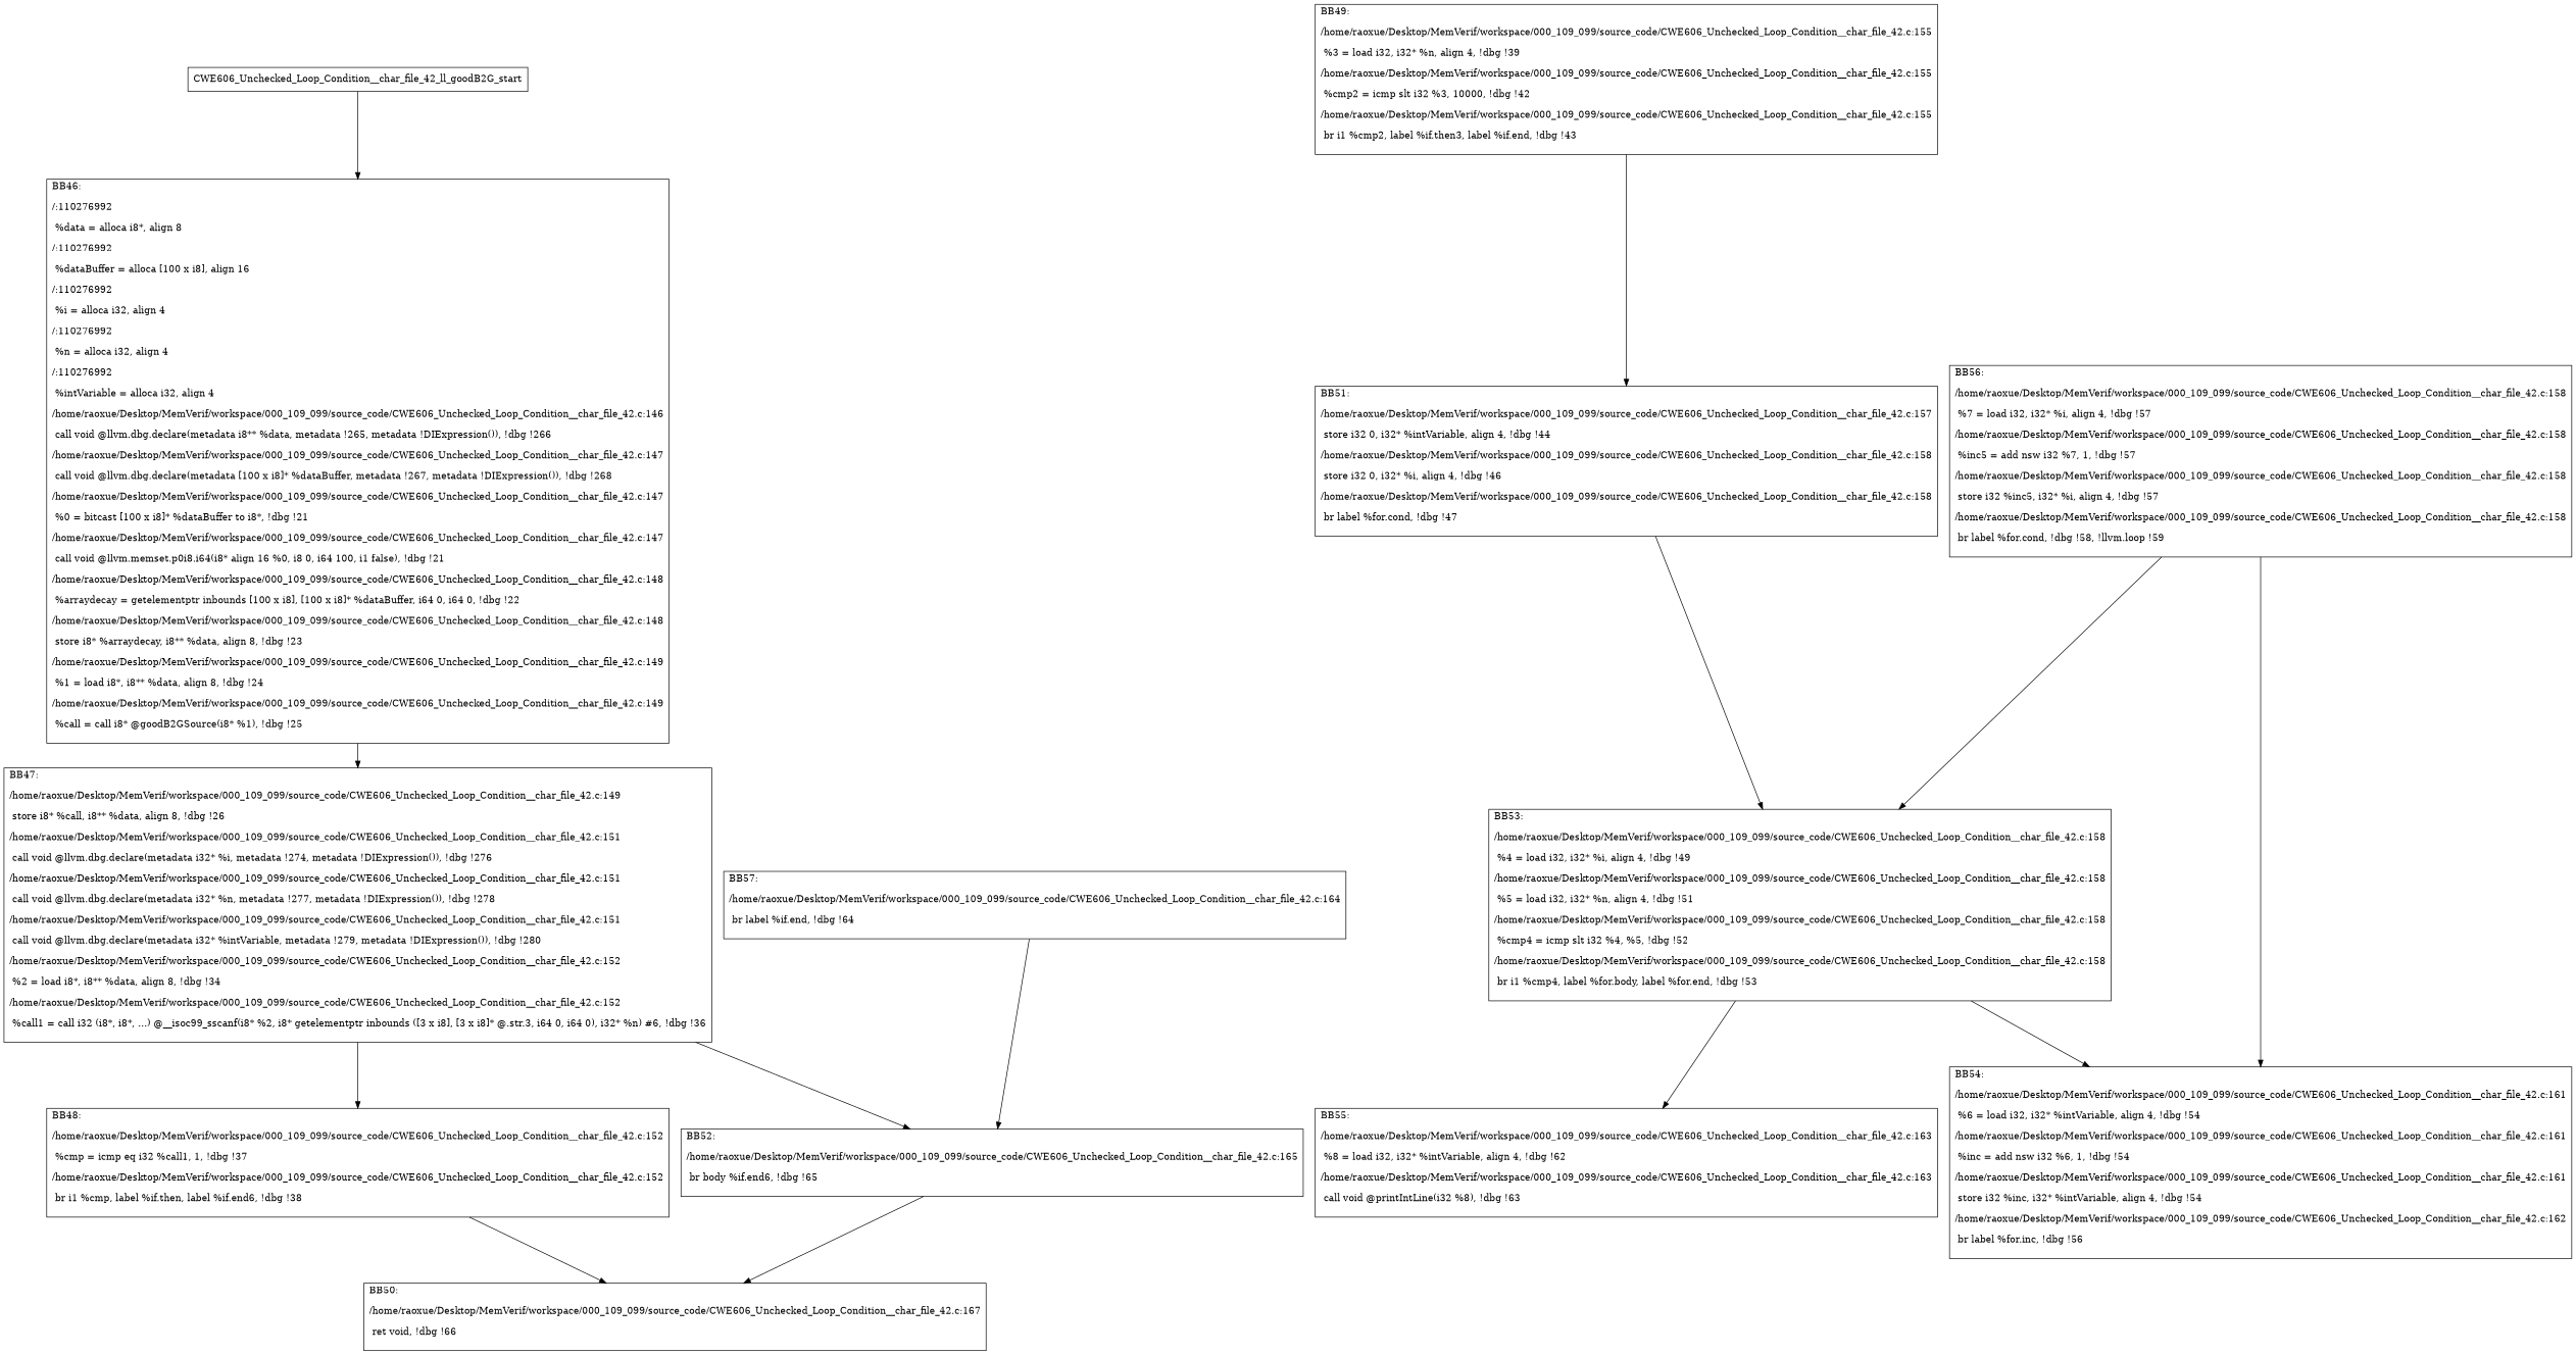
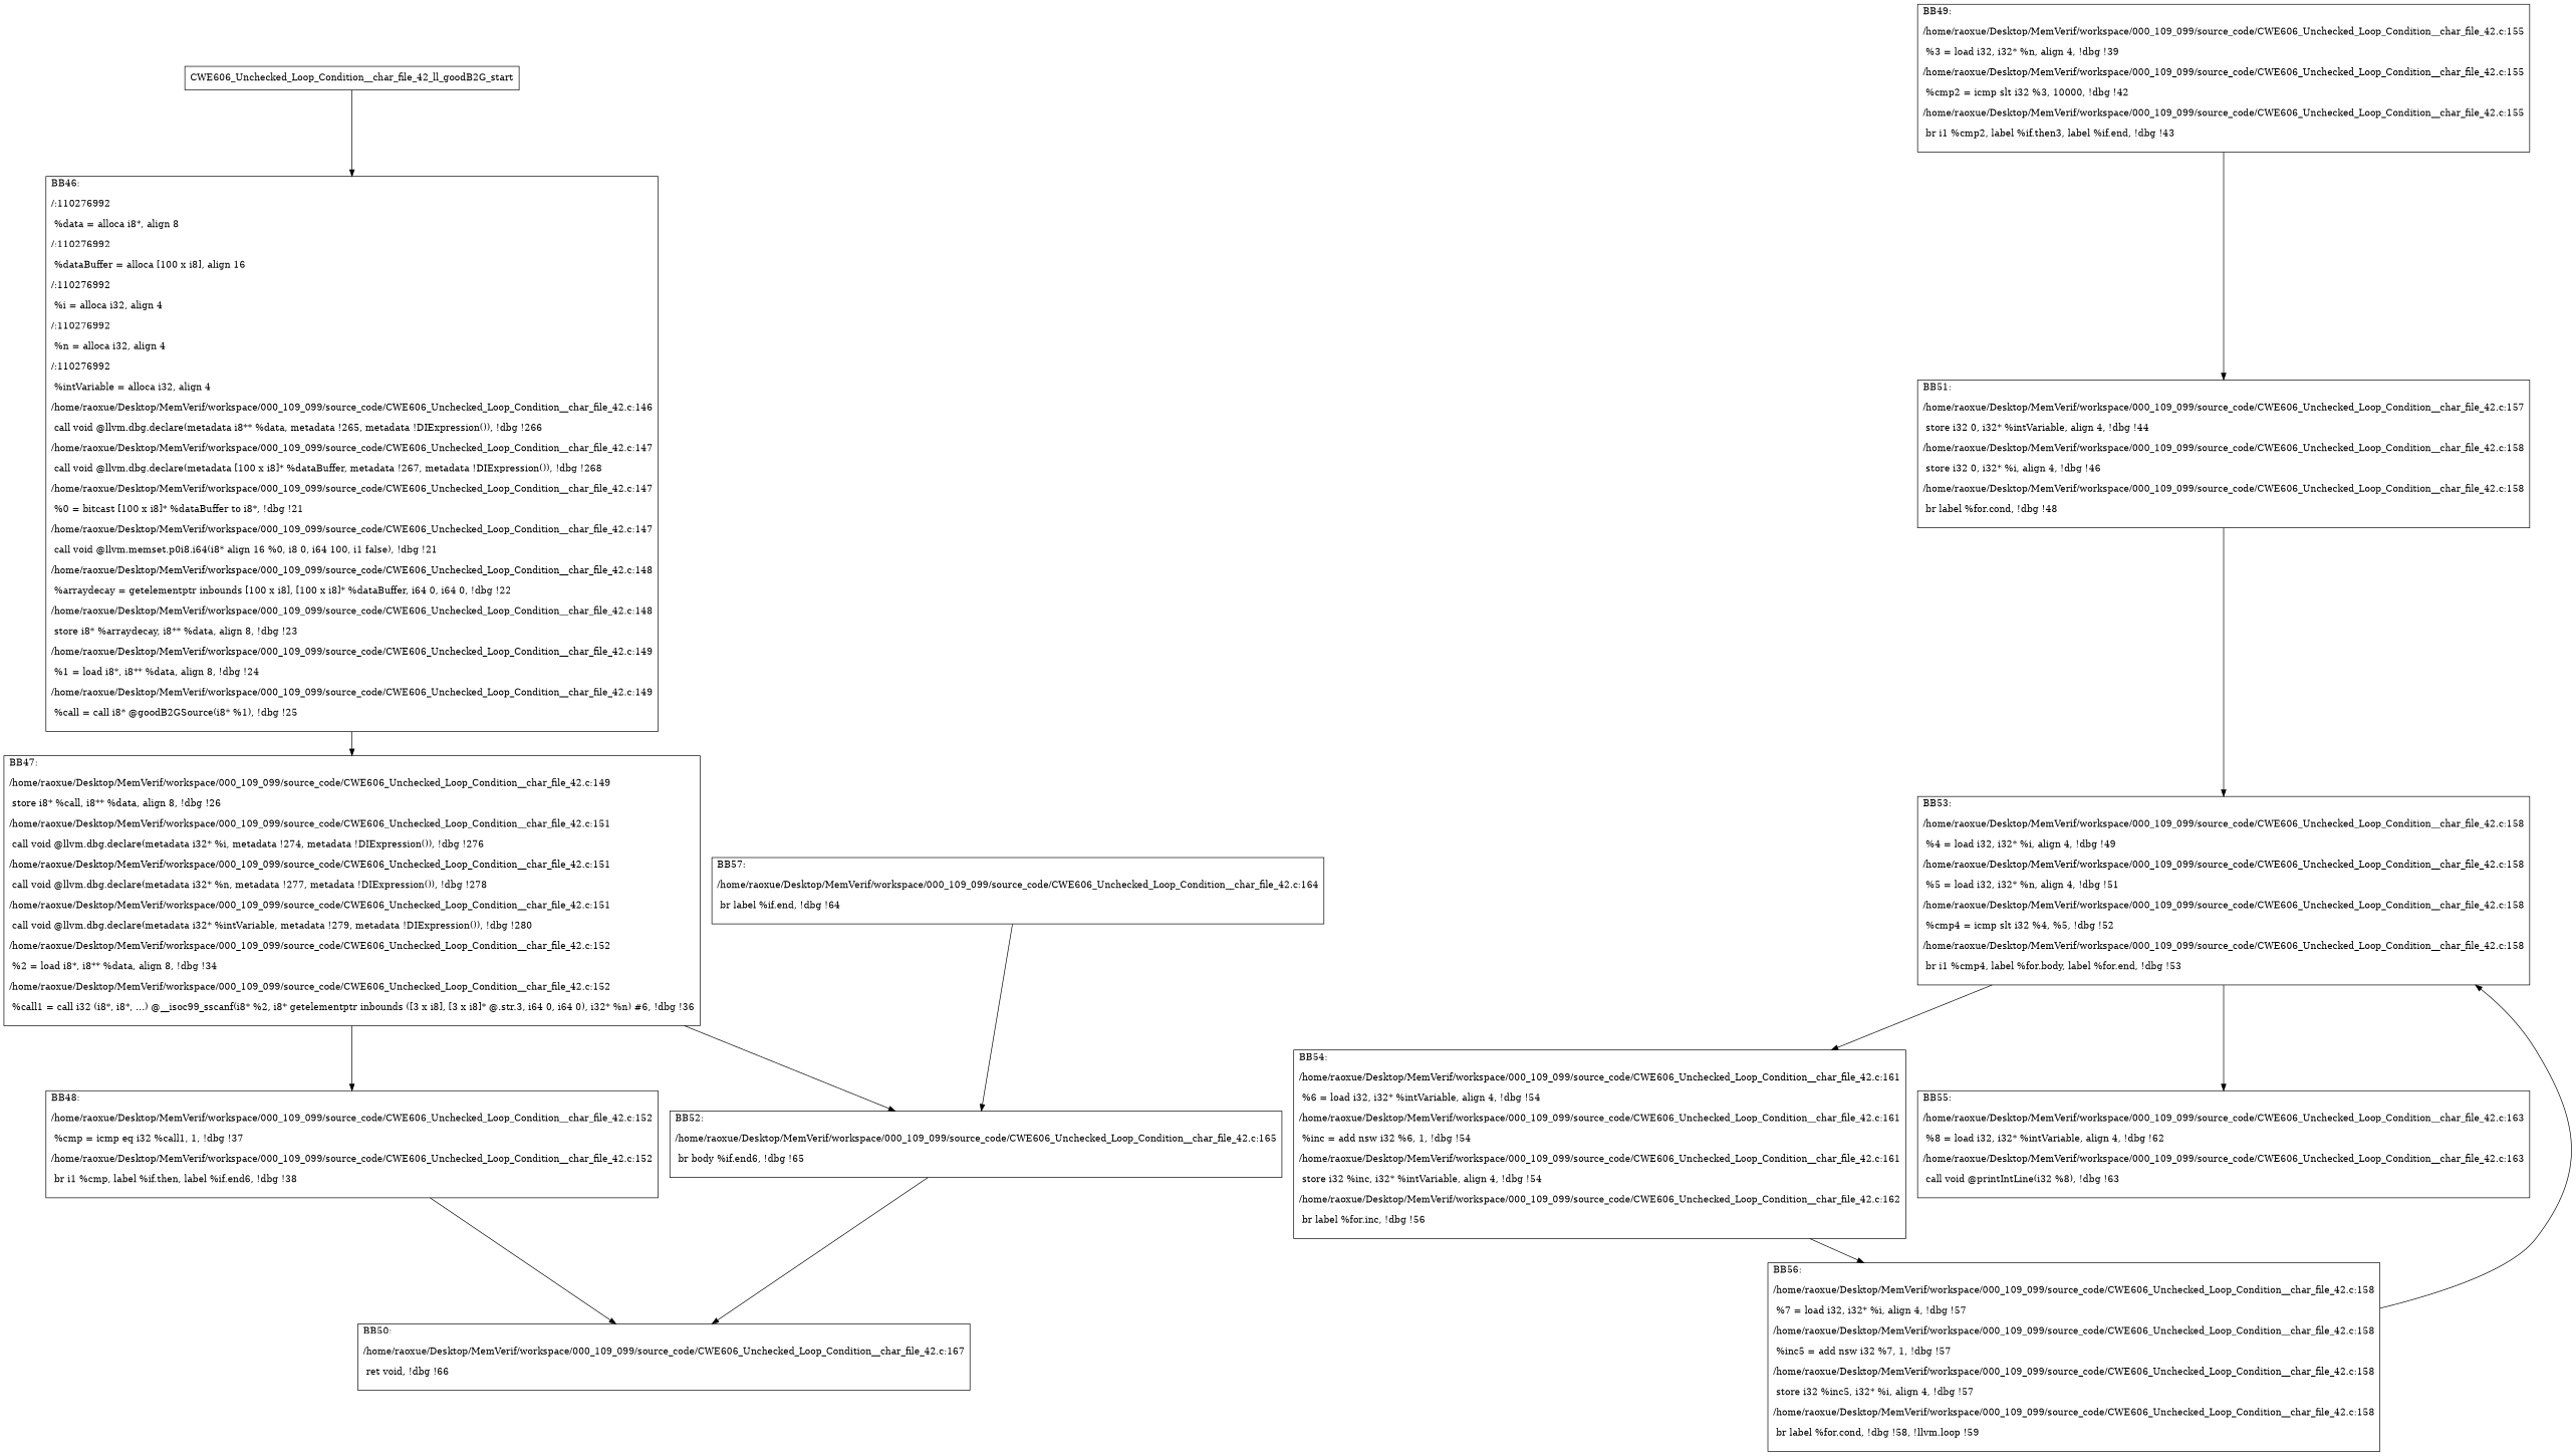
  digraph {
    node [shape=record]
    n1 [label="{CWE606_Unchecked_Loop_Condition__char_file_42_ll_goodB2G_start}"]
    n2 [label="{BB46:\l\l/:110276992\l\n  %data = alloca i8*, align 8\l\n/:110276992\l\n  %dataBuffer = alloca [100 x i8], align 16\l\n/:110276992\l\n  %i = alloca i32, align 4\l\n/:110276992\l\n  %n = alloca i32, align 4\l\n/:110276992\l\n  %intVariable = alloca i32, align 4\l\n/home/raoxue/Desktop/MemVerif/workspace/000_109_099/source_code/CWE606_Unchecked_Loop_Condition__char_file_42.c:146\l\n  call void @llvm.dbg.declare(metadata i8** %data, metadata !265, metadata !DIExpression()), !dbg !266\l\n/home/raoxue/Desktop/MemVerif/workspace/000_109_099/source_code/CWE606_Unchecked_Loop_Condition__char_file_42.c:147\l\n  call void @llvm.dbg.declare(metadata [100 x i8]* %dataBuffer, metadata !267, metadata !DIExpression()), !dbg !268\l\n/home/raoxue/Desktop/MemVerif/workspace/000_109_099/source_code/CWE606_Unchecked_Loop_Condition__char_file_42.c:147\l\n  %0 = bitcast [100 x i8]* %dataBuffer to i8*, !dbg !21\l\n/home/raoxue/Desktop/MemVerif/workspace/000_109_099/source_code/CWE606_Unchecked_Loop_Condition__char_file_42.c:147\l\n  call void @llvm.memset.p0i8.i64(i8* align 16 %0, i8 0, i64 100, i1 false), !dbg !21\l\n/home/raoxue/Desktop/MemVerif/workspace/000_109_099/source_code/CWE606_Unchecked_Loop_Condition__char_file_42.c:148\l\n  %arraydecay = getelementptr inbounds [100 x i8], [100 x i8]* %dataBuffer, i64 0, i64 0, !dbg !22\l\n/home/raoxue/Desktop/MemVerif/workspace/000_109_099/source_code/CWE606_Unchecked_Loop_Condition__char_file_42.c:148\l\n  store i8* %arraydecay, i8** %data, align 8, !dbg !23\l\n/home/raoxue/Desktop/MemVerif/workspace/000_109_099/source_code/CWE606_Unchecked_Loop_Condition__char_file_42.c:149\l\n  %1 = load i8*, i8** %data, align 8, !dbg !24\l\n/home/raoxue/Desktop/MemVerif/workspace/000_109_099/source_code/CWE606_Unchecked_Loop_Condition__char_file_42.c:149\l\n  %call = call i8* @goodB2GSource(i8* %1), !dbg !25\l\n}"]
    n3 [label="{BB47:\l\l/home/raoxue/Desktop/MemVerif/workspace/000_109_099/source_code/CWE606_Unchecked_Loop_Condition__char_file_42.c:149\l\n  store i8* %call, i8** %data, align 8, !dbg !26\l\n/home/raoxue/Desktop/MemVerif/workspace/000_109_099/source_code/CWE606_Unchecked_Loop_Condition__char_file_42.c:151\l\n  call void @llvm.dbg.declare(metadata i32* %i, metadata !274, metadata !DIExpression()), !dbg !276\l\n/home/raoxue/Desktop/MemVerif/workspace/000_109_099/source_code/CWE606_Unchecked_Loop_Condition__char_file_42.c:151\l\n  call void @llvm.dbg.declare(metadata i32* %n, metadata !277, metadata !DIExpression()), !dbg !278\l\n/home/raoxue/Desktop/MemVerif/workspace/000_109_099/source_code/CWE606_Unchecked_Loop_Condition__char_file_42.c:151\l\n  call void @llvm.dbg.declare(metadata i32* %intVariable, metadata !279, metadata !DIExpression()), !dbg !280\l\n/home/raoxue/Desktop/MemVerif/workspace/000_109_099/source_code/CWE606_Unchecked_Loop_Condition__char_file_42.c:152\l\n  %2 = load i8*, i8** %data, align 8, !dbg !34\l\n/home/raoxue/Desktop/MemVerif/workspace/000_109_099/source_code/CWE606_Unchecked_Loop_Condition__char_file_42.c:152\l\n  %call1 = call i32 (i8*, i8*, ...) @__isoc99_sscanf(i8* %2, i8* getelementptr inbounds ([3 x i8], [3 x i8]* @.str.3, i64 0, i64 0), i32* %n) #6, !dbg !36\l\n}"]
    n4 [label="{BB48:\l\l/home/raoxue/Desktop/MemVerif/workspace/000_109_099/source_code/CWE606_Unchecked_Loop_Condition__char_file_42.c:152\l\n  %cmp = icmp eq i32 %call1, 1, !dbg !37\l\n/home/raoxue/Desktop/MemVerif/workspace/000_109_099/source_code/CWE606_Unchecked_Loop_Condition__char_file_42.c:152\l\n  br i1 %cmp, label %if.then, label %if.end6, !dbg !38\l\n}"]
    n5 [label="{BB52:\l\l/home/raoxue/Desktop/MemVerif/workspace/000_109_099/source_code/CWE606_Unchecked_Loop_Condition__char_file_42.c:165\l\n  br body %if.end6, !dbg !65\l\n}"]
    n6 [label="{BB50:\l\l/home/raoxue/Desktop/MemVerif/workspace/000_109_099/source_code/CWE606_Unchecked_Loop_Condition__char_file_42.c:167\l\n  ret void, !dbg !66\l\n}"]
    n7 [label="{BB49:\l\l/home/raoxue/Desktop/MemVerif/workspace/000_109_099/source_code/CWE606_Unchecked_Loop_Condition__char_file_42.c:155\l\n  %3 = load i32, i32* %n, align 4, !dbg !39\l\n/home/raoxue/Desktop/MemVerif/workspace/000_109_099/source_code/CWE606_Unchecked_Loop_Condition__char_file_42.c:155\l\n  %cmp2 = icmp slt i32 %3, 10000, !dbg !42\l\n/home/raoxue/Desktop/MemVerif/workspace/000_109_099/source_code/CWE606_Unchecked_Loop_Condition__char_file_42.c:155\l\n  br i1 %cmp2, label %if.then3, label %if.end, !dbg !43\l\n}"]
-   n8 [label="{BB51:\l\l/home/raoxue/Desktop/MemVerif/workspace/000_109_099/source_code/CWE606_Unchecked_Loop_Condition__char_file_42.c:157\l\n  store i32 0, i32* %intVariable, align 4, !dbg !44\l\n/home/raoxue/Desktop/MemVerif/workspace/000_109_099/source_code/CWE606_Unchecked_Loop_Condition__char_file_42.c:158\l\n  store i32 0, i32* %i, align 4, !dbg !46\l\n/home/raoxue/Desktop/MemVerif/workspace/000_109_099/source_code/CWE606_Unchecked_Loop_Condition__char_file_42.c:158\l\n  br label %for.cond, !dbg !47\l\n}"]
+   n8 [label="{BB51:\l\l/home/raoxue/Desktop/MemVerif/workspace/000_109_099/source_code/CWE606_Unchecked_Loop_Condition__char_file_42.c:157\l\n  store i32 0, i32* %intVariable, align 4, !dbg !44\l\n/home/raoxue/Desktop/MemVerif/workspace/000_109_099/source_code/CWE606_Unchecked_Loop_Condition__char_file_42.c:158\l\n  store i32 0, i32* %i, align 4, !dbg !46\l\n/home/raoxue/Desktop/MemVerif/workspace/000_109_099/source_code/CWE606_Unchecked_Loop_Condition__char_file_42.c:158\l\n  br label %for.cond, !dbg !48\l\n}"]
    n9 [label="{BB53:\l\l/home/raoxue/Desktop/MemVerif/workspace/000_109_099/source_code/CWE606_Unchecked_Loop_Condition__char_file_42.c:158\l\n  %4 = load i32, i32* %i, align 4, !dbg !49\l\n/home/raoxue/Desktop/MemVerif/workspace/000_109_099/source_code/CWE606_Unchecked_Loop_Condition__char_file_42.c:158\l\n  %5 = load i32, i32* %n, align 4, !dbg !51\l\n/home/raoxue/Desktop/MemVerif/workspace/000_109_099/source_code/CWE606_Unchecked_Loop_Condition__char_file_42.c:158\l\n  %cmp4 = icmp slt i32 %4, %5, !dbg !52\l\n/home/raoxue/Desktop/MemVerif/workspace/000_109_099/source_code/CWE606_Unchecked_Loop_Condition__char_file_42.c:158\l\n  br i1 %cmp4, label %for.body, label %for.end, !dbg !53\l\n}"]
    n10 [label="{BB54:\l\l/home/raoxue/Desktop/MemVerif/workspace/000_109_099/source_code/CWE606_Unchecked_Loop_Condition__char_file_42.c:161\l\n  %6 = load i32, i32* %intVariable, align 4, !dbg !54\l\n/home/raoxue/Desktop/MemVerif/workspace/000_109_099/source_code/CWE606_Unchecked_Loop_Condition__char_file_42.c:161\l\n  %inc = add nsw i32 %6, 1, !dbg !54\l\n/home/raoxue/Desktop/MemVerif/workspace/000_109_099/source_code/CWE606_Unchecked_Loop_Condition__char_file_42.c:161\l\n  store i32 %inc, i32* %intVariable, align 4, !dbg !54\l\n/home/raoxue/Desktop/MemVerif/workspace/000_109_099/source_code/CWE606_Unchecked_Loop_Condition__char_file_42.c:162\l\n  br label %for.inc, !dbg !56\l\n}"]
    n11 [label="{BB55:\l\l/home/raoxue/Desktop/MemVerif/workspace/000_109_099/source_code/CWE606_Unchecked_Loop_Condition__char_file_42.c:163\l\n  %8 = load i32, i32* %intVariable, align 4, !dbg !62\l\n/home/raoxue/Desktop/MemVerif/workspace/000_109_099/source_code/CWE606_Unchecked_Loop_Condition__char_file_42.c:163\l\n  call void @printIntLine(i32 %8), !dbg !63\l\n}"]
    n12 [label="{BB56:\l\l/home/raoxue/Desktop/MemVerif/workspace/000_109_099/source_code/CWE606_Unchecked_Loop_Condition__char_file_42.c:158\l\n  %7 = load i32, i32* %i, align 4, !dbg !57\l\n/home/raoxue/Desktop/MemVerif/workspace/000_109_099/source_code/CWE606_Unchecked_Loop_Condition__char_file_42.c:158\l\n  %inc5 = add nsw i32 %7, 1, !dbg !57\l\n/home/raoxue/Desktop/MemVerif/workspace/000_109_099/source_code/CWE606_Unchecked_Loop_Condition__char_file_42.c:158\l\n  store i32 %inc5, i32* %i, align 4, !dbg !57\l\n/home/raoxue/Desktop/MemVerif/workspace/000_109_099/source_code/CWE606_Unchecked_Loop_Condition__char_file_42.c:158\l\n  br label %for.cond, !dbg !58, !llvm.loop !59\l\n}"]
    n13 [label="{BB57:\l\l/home/raoxue/Desktop/MemVerif/workspace/000_109_099/source_code/CWE606_Unchecked_Loop_Condition__char_file_42.c:164\l\n  br label %if.end, !dbg !64\l\n}"]
    n1 -> n2
    n2 -> n3
    n3 -> n4
    n3 -> n5
    n4 -> n6
    n5 -> n6
    n7 -> n8
    n8 -> n9
    n9 -> n10
    n9 -> n11
-   n12 -> n10
+   n10 -> n12
    n12 -> n9
    n13 -> n5
  }
